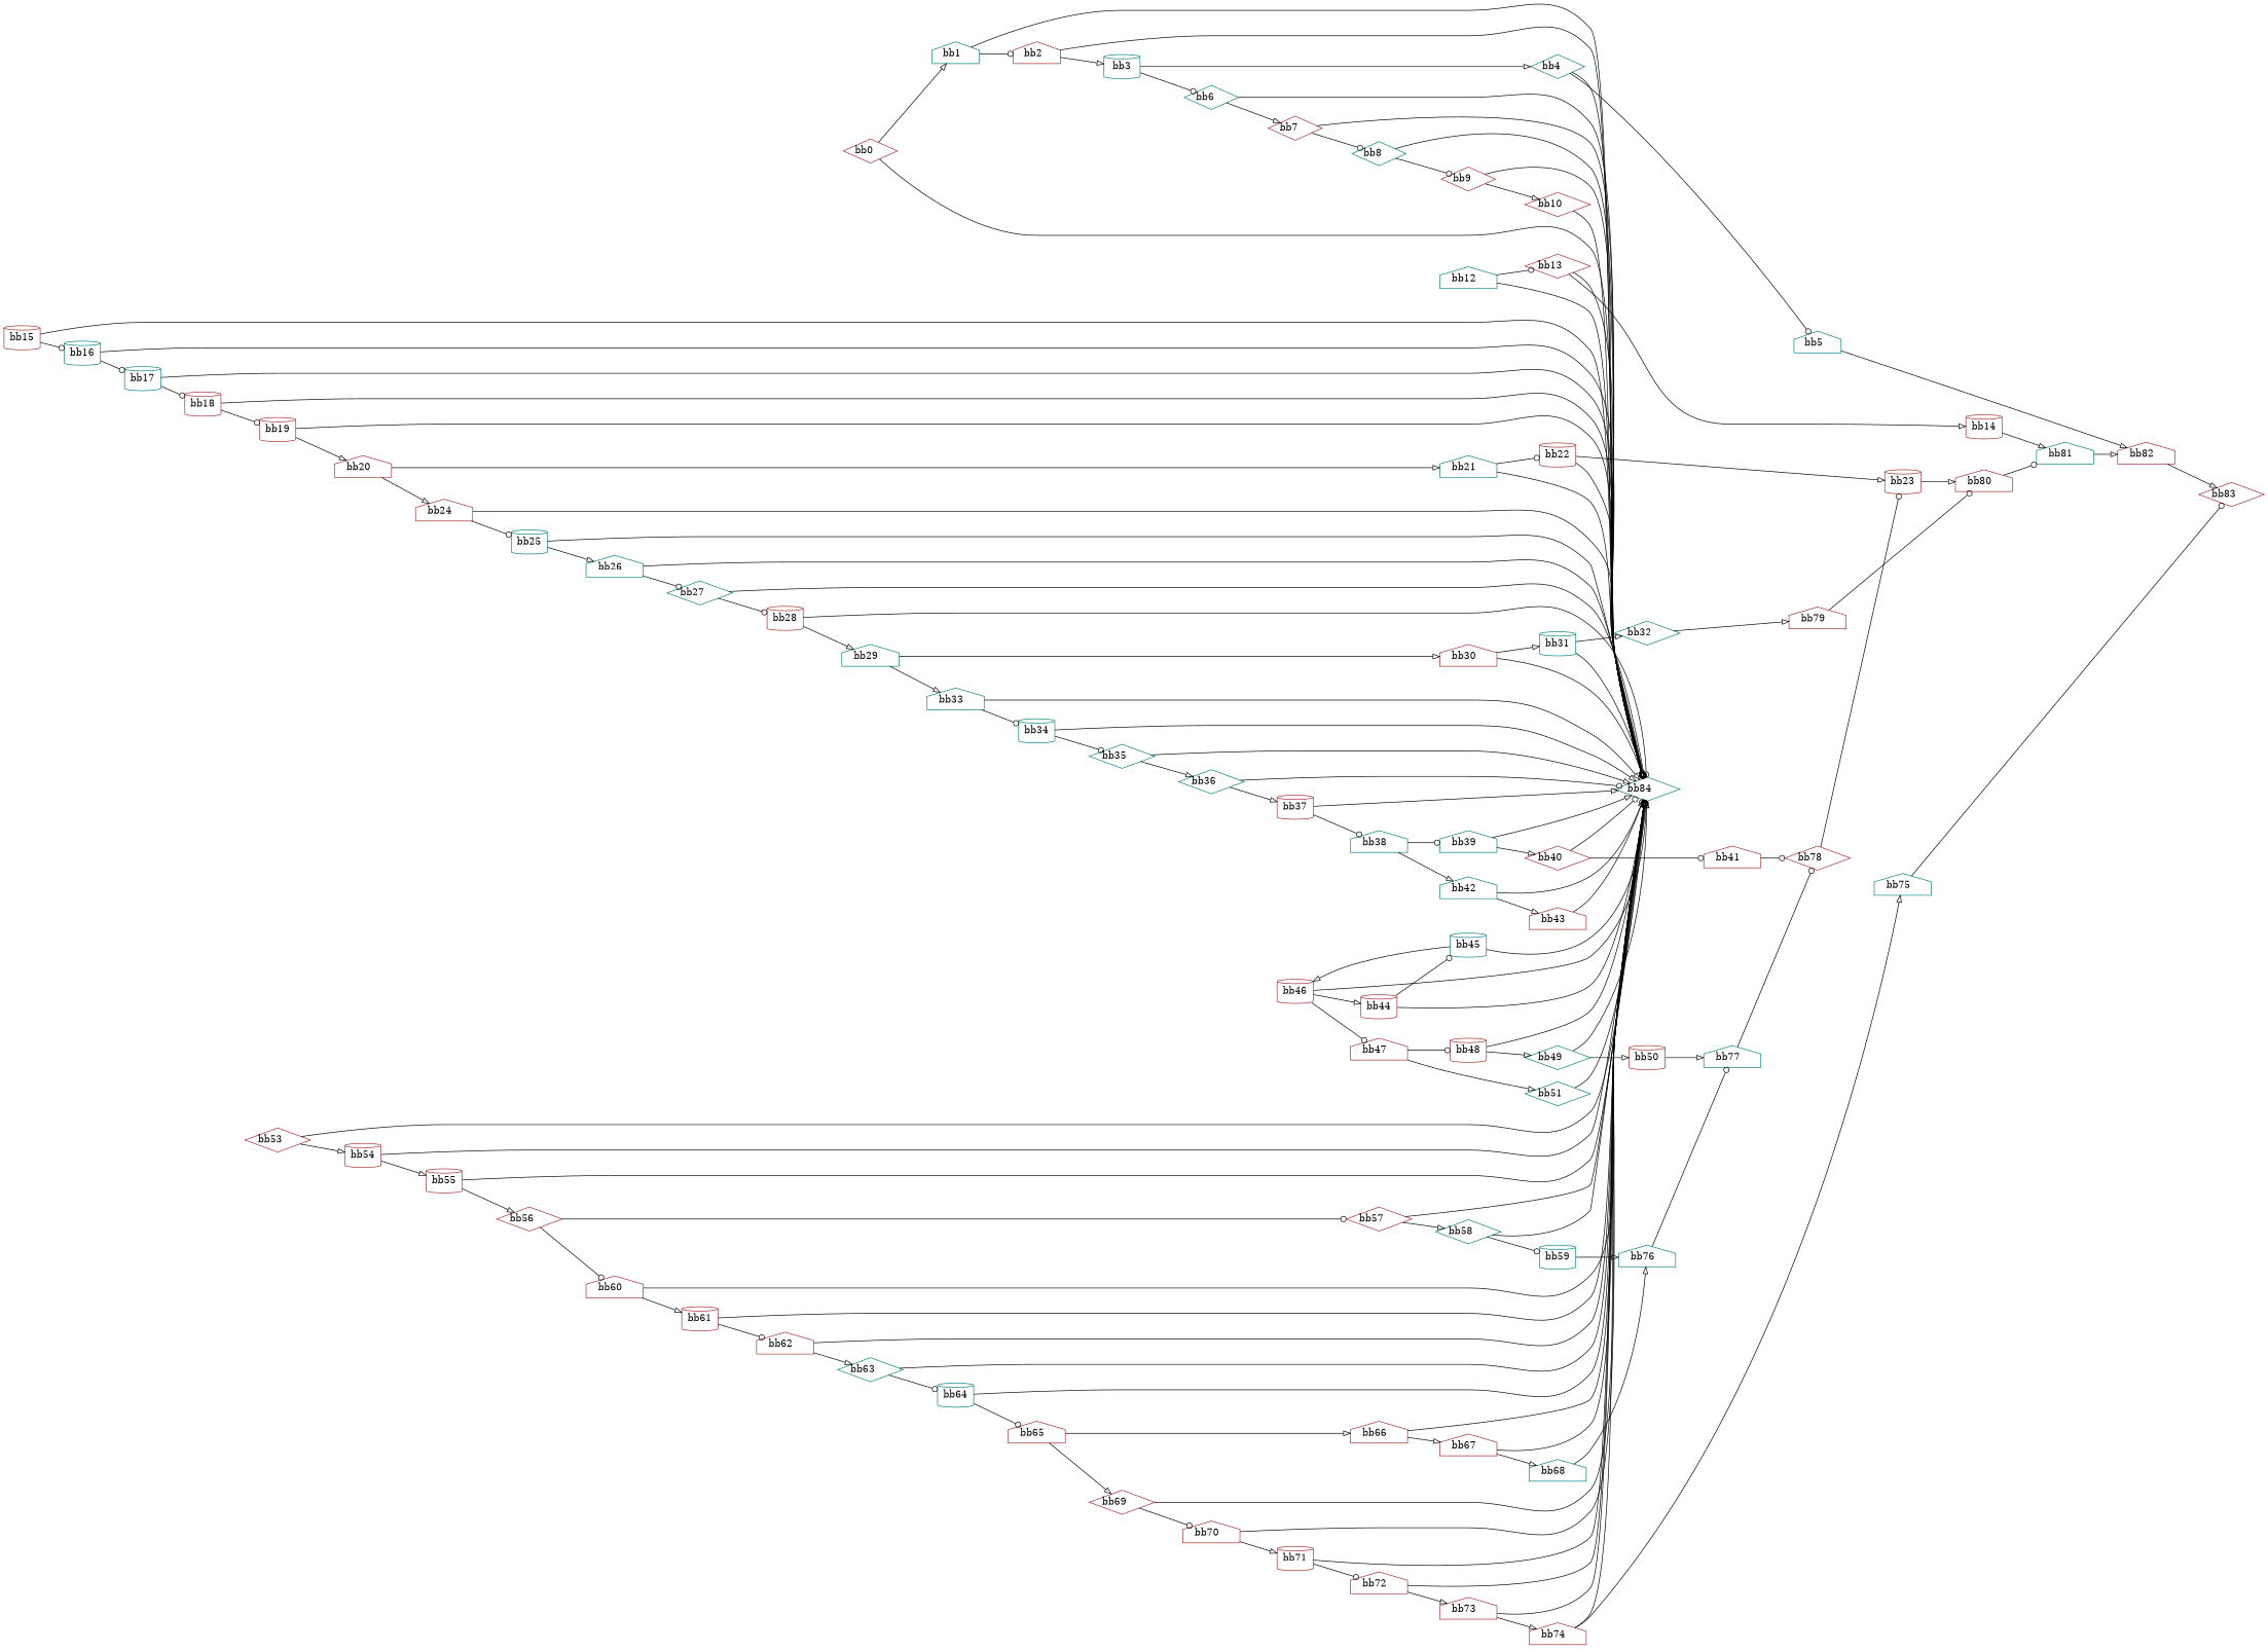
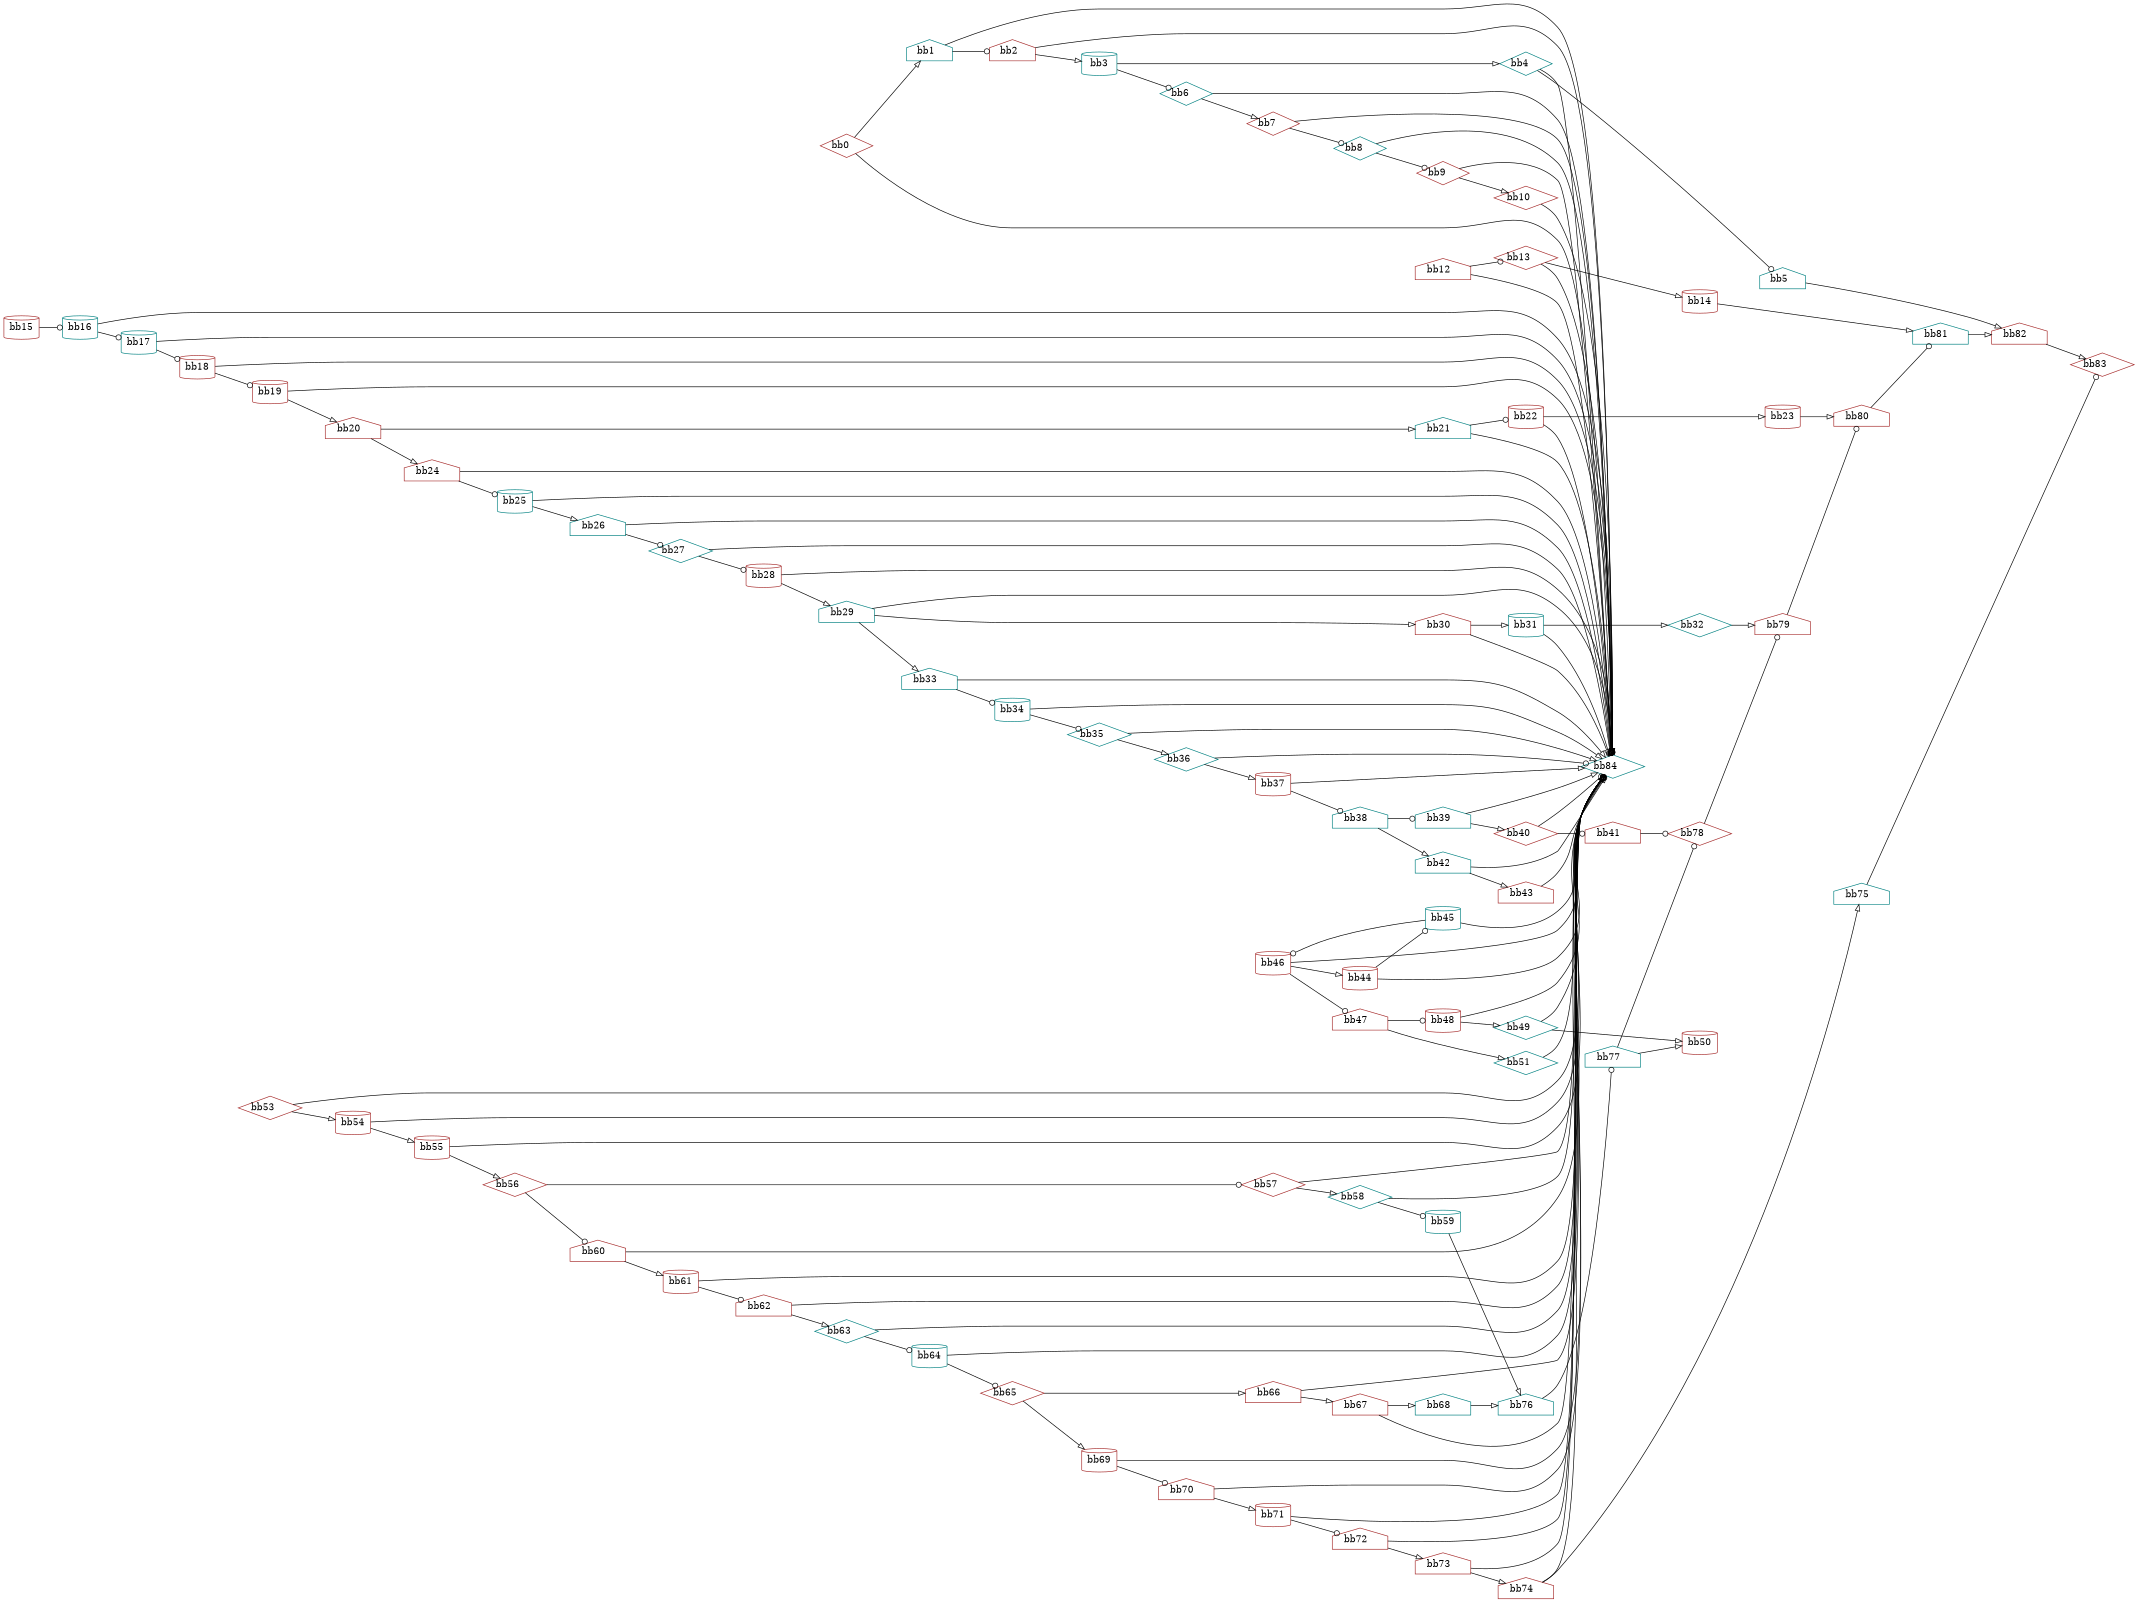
  digraph {
    rankdir=LR
    node [color=brown shape=house]
    edge [arrowhead=onormal]
    n1 [label="bb0\l" shape=diamond]
    n2 [color=teal label="bb1\l"]
    n3 [color=teal label="bb84\l" shape=diamond]
    n4 [label="bb2\l"]
    n5 [color=teal label="bb3\l" shape=cylinder]
    n6 [color=teal label="bb4\l" shape=diamond]
    n7 [color=teal label="bb6\l" shape=diamond]
    n8 [color=teal label="bb5\l"]
    n9 [label="bb7\l" shape=diamond]
    n10 [label="bb82\l"]
    n11 [label="bb83\l" shape=diamond]
    n12 [color=teal label="bb8\l" shape=diamond]
    n13 [label="bb9\l" shape=diamond]
    n14 [label="bb10\l" shape=diamond]
-   n15 [color=teal label="bb12\l"]
+   n15 [label="bb12\l"]
    n16 [label="bb13\l" shape=diamond]
    n17 [label="bb15\l" shape=cylinder]
    n18 [color=teal label="bb16\l" shape=cylinder]
    n19 [label="bb14\l" shape=cylinder]
    n20 [color=teal label="bb81\l"]
    n21 [color=teal label="bb17\l" shape=cylinder]
    n22 [label="bb18\l" shape=cylinder]
    n23 [label="bb19\l" shape=cylinder]
    n24 [label="bb20\l"]
    n25 [color=teal label="bb21\l"]
    n26 [label="bb24\l"]
    n27 [label="bb22\l" shape=cylinder]
    n28 [color=teal label="bb25\l" shape=cylinder]
    n29 [label="bb23\l" shape=cylinder]
    n30 [label="bb80\l"]
    n31 [color=teal label="bb26\l"]
    n32 [color=teal label="bb27\l" shape=diamond]
    n33 [label="bb28\l" shape=cylinder]
    n34 [color=teal label="bb29\l"]
    n35 [label="bb30\l"]
    n36 [color=teal label="bb33\l"]
    n37 [color=teal label="bb31\l" shape=cylinder]
    n38 [color=teal label="bb34\l" shape=cylinder]
    n39 [color=teal label="bb32\l" shape=diamond]
    n40 [label="bb79\l"]
    n41 [color=teal label="bb35\l" shape=diamond]
    n42 [color=teal label="bb36\l" shape=diamond]
    n43 [label="bb37\l" shape=cylinder]
    n44 [color=teal label="bb38\l"]
    n45 [color=teal label="bb39\l"]
    n46 [color=teal label="bb42\l"]
    n47 [label="bb40\l" shape=diamond]
    n48 [label="bb43\l"]
    n49 [label="bb41\l"]
    n50 [label="bb78\l" shape=diamond]
    n51 [label="bb44\l" shape=cylinder]
    n52 [color=teal label="bb45\l" shape=cylinder]
    n53 [label="bb46\l" shape=cylinder]
    n54 [label="bb47\l"]
    n55 [label="bb48\l" shape=cylinder]
    n56 [color=teal label="bb51\l" shape=diamond]
    n57 [color=teal label="bb49\l" shape=diamond]
    n58 [label="bb50\l" shape=cylinder]
    n59 [color=teal label="bb77\l"]
    n60 [label="bb53\l" shape=diamond]
    n61 [label="bb54\l" shape=cylinder]
    n62 [label="bb55\l" shape=cylinder]
    n63 [label="bb56\l" shape=diamond]
    n64 [label="bb57\l" shape=diamond]
    n65 [label="bb60\l"]
    n66 [color=teal label="bb58\l" shape=diamond]
    n67 [label="bb61\l" shape=cylinder]
    n68 [color=teal label="bb59\l" shape=cylinder]
    n69 [color=teal label="bb76\l"]
    n70 [label="bb62\l"]
    n71 [color=teal label="bb63\l" shape=diamond]
    n72 [color=teal label="bb64\l" shape=cylinder]
-   n73 [label="bb65\l"]
+   n73 [label="bb65\l" shape=diamond]
    n74 [label="bb66\l"]
-   n75 [label="bb69\l" shape=diamond]
+   n75 [label="bb69\l" shape=cylinder]
    n76 [label="bb67\l"]
    n77 [label="bb70\l"]
    n78 [color=teal label="bb68\l"]
    n79 [label="bb71\l" shape=cylinder]
    n80 [label="bb72\l"]
    n81 [label="bb73\l"]
    n82 [label="bb74\l"]
    n83 [color=teal label="bb75\l"]
    n1 -> n2
    n1 -> n3
    n2 -> n3 [arrowhead=odot]
    n2 -> n4 [arrowhead=odot]
    n4 -> n3 [arrowhead=odot]
    n4 -> n5
    n5 -> n6
    n5 -> n7 [arrowhead=odot]
    n6 -> n3
    n6 -> n8 [arrowhead=odot]
    n7 -> n3 [arrowhead=odot]
    n7 -> n9
    n8 -> n10
    n9 -> n3 [arrowhead=odot]
    n9 -> n12 [arrowhead=odot]
    n10 -> n11
    n12 -> n3
    n12 -> n13 [arrowhead=odot]
    n13 -> n3 [arrowhead=odot]
    n13 -> n14
    n14 -> n3 [arrowhead=odot]
    n15 -> n3 [arrowhead=odot]
    n15 -> n16 [arrowhead=odot]
    n16 -> n3 [arrowhead=odot]
    n16 -> n19
-   n17 -> n3 [arrowhead=odot]
+   n34 -> n3 [arrowhead=odot]
    n17 -> n18 [arrowhead=odot]
    n18 -> n3
    n18 -> n21 [arrowhead=odot]
    n19 -> n20
    n20 -> n10
    n21 -> n3
    n21 -> n22 [arrowhead=odot]
    n22 -> n3
    n22 -> n23 [arrowhead=odot]
    n23 -> n3
    n23 -> n24
    n24 -> n25
    n24 -> n26
    n25 -> n3 [arrowhead=odot]
    n25 -> n27 [arrowhead=odot]
    n26 -> n3 [arrowhead=odot]
    n26 -> n28 [arrowhead=odot]
    n27 -> n3 [arrowhead=odot]
    n27 -> n29
    n28 -> n3 [arrowhead=odot]
    n28 -> n31
    n29 -> n30
    n30 -> n20 [arrowhead=odot]
    n31 -> n3 [arrowhead=odot]
    n31 -> n32 [arrowhead=odot]
    n32 -> n3 [arrowhead=odot]
    n32 -> n33 [arrowhead=odot]
    n33 -> n3 [arrowhead=odot]
    n33 -> n34
    n34 -> n35
    n34 -> n36
    n35 -> n3
    n35 -> n37
    n36 -> n3
    n36 -> n38 [arrowhead=odot]
    n37 -> n3 [arrowhead=odot]
    n37 -> n39
    n38 -> n3
    n38 -> n41 [arrowhead=odot]
    n39 -> n40
    n40 -> n30 [arrowhead=odot]
    n41 -> n3
    n41 -> n42
    n42 -> n3 [arrowhead=odot]
    n42 -> n43
    n43 -> n3
    n43 -> n44 [arrowhead=odot]
    n44 -> n45 [arrowhead=odot]
    n44 -> n46
    n45 -> n3
    n45 -> n47
    n46 -> n3
    n46 -> n48
    n47 -> n3 [arrowhead=odot]
    n47 -> n49 [arrowhead=odot]
    n48 -> n3 [arrowhead=odot]
    n49 -> n50 [arrowhead=odot]
-   n50 -> n29 [arrowhead=odot]
+   n50 -> n40 [arrowhead=odot]
    n51 -> n3 [arrowhead=odot]
    n51 -> n52 [arrowhead=odot]
    n52 -> n3 [arrowhead=odot]
-   n52 -> n53
+   n52 -> n53 [arrowhead=odot]
    n53 -> n3
    n53 -> n51
    n53 -> n54 [arrowhead=odot]
    n54 -> n55 [arrowhead=odot]
    n54 -> n56
    n55 -> n3 [arrowhead=odot]
    n55 -> n57
    n56 -> n3
    n57 -> n3
    n57 -> n58
-   n58 -> n59
+   n59 -> n58
    n59 -> n50 [arrowhead=odot]
    n60 -> n3 [arrowhead=odot]
    n60 -> n61
    n61 -> n3 [arrowhead=odot]
    n61 -> n62
    n62 -> n3 [arrowhead=odot]
    n62 -> n63
    n63 -> n64 [arrowhead=odot]
    n63 -> n65 [arrowhead=odot]
    n64 -> n3
    n64 -> n66
    n65 -> n3 [arrowhead=odot]
    n65 -> n67
    n66 -> n3
    n66 -> n68 [arrowhead=odot]
    n67 -> n3 [arrowhead=odot]
    n67 -> n70 [arrowhead=odot]
    n68 -> n69
    n69 -> n59 [arrowhead=odot]
    n70 -> n3 [arrowhead=odot]
    n70 -> n71
    n71 -> n3
    n71 -> n72 [arrowhead=odot]
    n72 -> n3 [arrowhead=odot]
    n72 -> n73 [arrowhead=odot]
    n73 -> n74
    n73 -> n75
    n74 -> n3
    n74 -> n76
    n75 -> n3
    n75 -> n77 [arrowhead=odot]
    n76 -> n3 [arrowhead=odot]
    n76 -> n78
    n77 -> n3 [arrowhead=odot]
    n77 -> n79
    n78 -> n69
    n79 -> n3 [arrowhead=odot]
    n79 -> n80 [arrowhead=odot]
    n80 -> n3
    n80 -> n81
    n81 -> n3
    n81 -> n82
    n82 -> n3 [arrowhead=odot]
    n82 -> n83
    n83 -> n11 [arrowhead=odot]
  }
